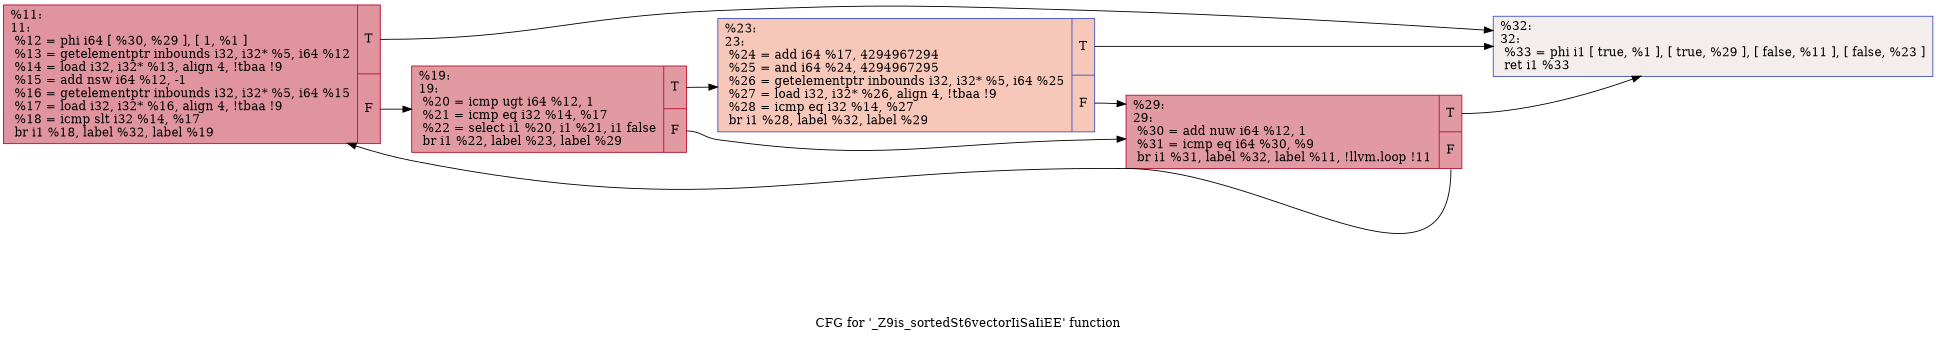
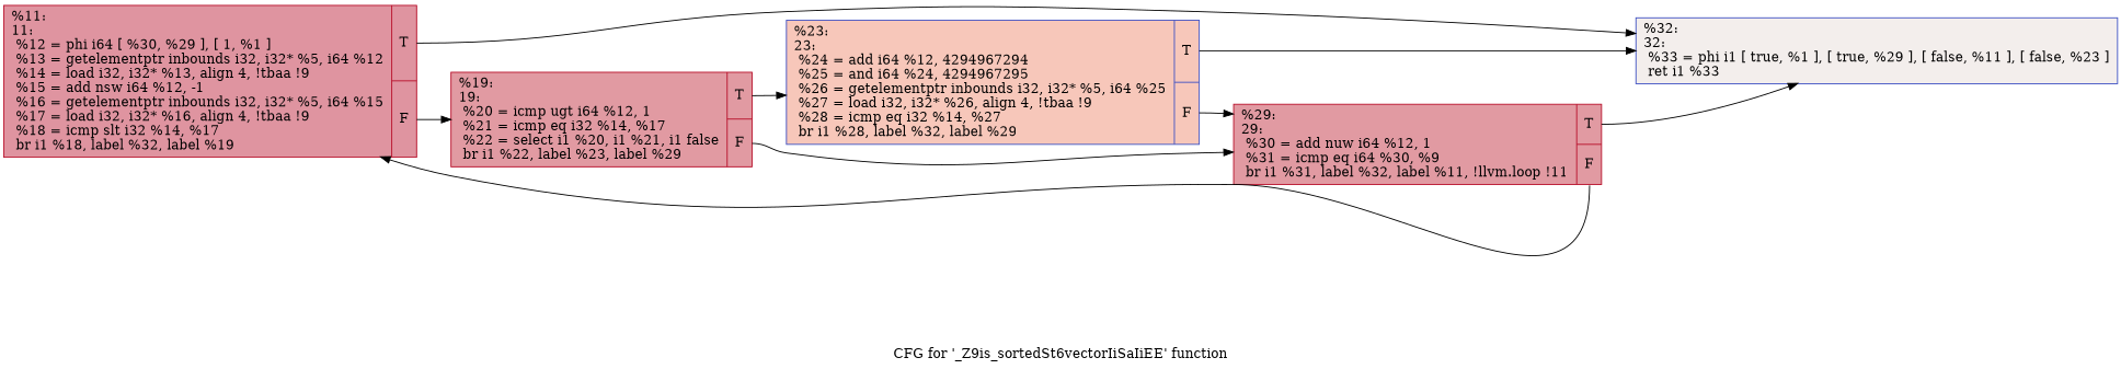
  digraph {
    label="CFG for '_Z9is_sortedSt6vectorIiSaIiEE' function"
    rankdir=LR
    node [color="#b70d28ff" fillcolor="#bb1b2c70" shape=record style=filled]
    edge [tailport=s0]
    n1 [fillcolor="#b70d2870" label="{%11:\l11:                                               \l  %12 = phi i64 [ %30, %29 ], [ 1, %1 ]\l  %13 = getelementptr inbounds i32, i32* %5, i64 %12\l  %14 = load i32, i32* %13, align 4, !tbaa !9\l  %15 = add nsw i64 %12, -1\l  %16 = getelementptr inbounds i32, i32* %5, i64 %15\l  %17 = load i32, i32* %16, align 4, !tbaa !9\l  %18 = icmp slt i32 %14, %17\l  br i1 %18, label %32, label %19\l|{<s0>T|<s1>F}}"]
    n2 [color="#3d50c3ff" fillcolor="#e3d9d370" label="{%32:\l32:                                               \l  %33 = phi i1 [ true, %1 ], [ true, %29 ], [ false, %11 ], [ false, %23 ]\l  ret i1 %33\l}"]
    n3 [label="{%19:\l19:                                               \l  %20 = icmp ugt i64 %12, 1\l  %21 = icmp eq i32 %14, %17\l  %22 = select i1 %20, i1 %21, i1 false\l  br i1 %22, label %23, label %29\l|{<s0>T|<s1>F}}"]
-   n4 [color="#3d50c3ff" fillcolor="#ec7f6370" label="{%23:\l23:                                               \l  %24 = add i64 %17, 4294967294\l  %25 = and i64 %24, 4294967295\l  %26 = getelementptr inbounds i32, i32* %5, i64 %25\l  %27 = load i32, i32* %26, align 4, !tbaa !9\l  %28 = icmp eq i32 %14, %27\l  br i1 %28, label %32, label %29\l|{<s0>T|<s1>F}}"]
+   n4 [color="#3d50c3ff" fillcolor="#ec7f6370" label="{%23:\l23:                                               \l  %24 = add i64 %12, 4294967294\l  %25 = and i64 %24, 4294967295\l  %26 = getelementptr inbounds i32, i32* %5, i64 %25\l  %27 = load i32, i32* %26, align 4, !tbaa !9\l  %28 = icmp eq i32 %14, %27\l  br i1 %28, label %32, label %29\l|{<s0>T|<s1>F}}"]
    n5 [label="{%29:\l29:                                               \l  %30 = add nuw i64 %12, 1\l  %31 = icmp eq i64 %30, %9\l  br i1 %31, label %32, label %11, !llvm.loop !11\l|{<s0>T|<s1>F}}"]
    n1 -> n2
    n1 -> n3 [tailport=s1]
    n3 -> n4
    n3 -> n5 [tailport=s1]
    n4 -> n2
    n4 -> n5 [tailport=s1]
    n5 -> n1 [tailport=s1]
    n5 -> n2
  }
